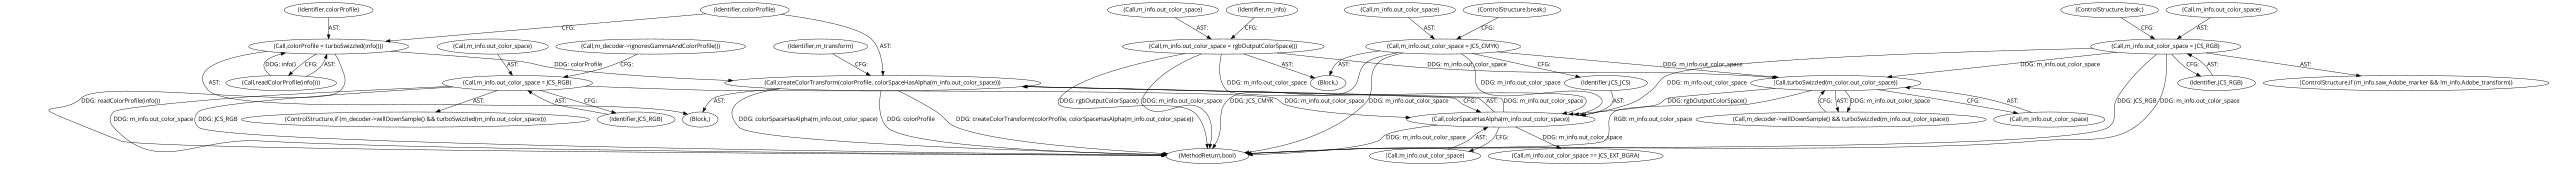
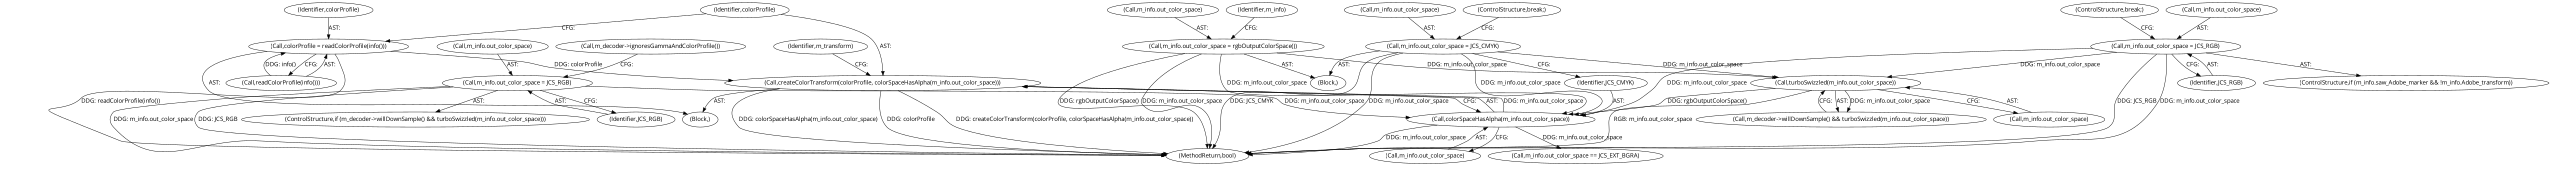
  digraph {
    fontname="Open Sans"
    node [fontname="Open Sans"]
    edge [fontname="Open Sans"]
    n1 [label="(Call,createColorTransform(colorProfile, colorSpaceHasAlpha(m_info.out_color_space)))"]
    n2 [label="(Call,colorSpaceHasAlpha(m_info.out_color_space))"]
    n3 [label="(MethodReturn,bool)"]
    n4 [label="(Block,)"]
    n5 [label="(Call,m_info.out_color_space == JCS_EXT_BGRA)"]
    n6 [label="(Call,m_info.out_color_space)"]
-   n7 [label="(Call,colorProfile = turboSwizzled(info()))"]
+   n7 [label="(Call,colorProfile = readColorProfile(info()))"]
    n8 [label="(Call,readColorProfile(info()))"]
    n9 [label="(Call,m_info.out_color_space = rgbOutputColorSpace())"]
-   n10 [label="(Call,turboSwizzled(m_color.out_color_space))"]
+   n10 [label="(Call,turboSwizzled(m_info.out_color_space))"]
    n11 [label="(Block,)"]
    n12 [label="(Call,m_decoder->willDownSample() && turboSwizzled(m_info.out_color_space))"]
    n13 [label="(Call,m_info.out_color_space)"]
    n14 [label="(Call,m_info.out_color_space = JCS_CMYK)"]
-   n15 [label="(Identifier,JCS_JCS)"]
+   n15 [label="(Identifier,JCS_CMYK)"]
    n16 [label="(Call,m_info.out_color_space = JCS_RGB)"]
    n17 [label="(Identifier,JCS_RGB)"]
    n18 [label="(ControlStructure,if (m_info.saw_Adobe_marker && !m_info.Adobe_transform))"]
    n19 [label="(Call,m_info.out_color_space = JCS_RGB)"]
    n20 [label="(ControlStructure,if (m_decoder->willDownSample() && turboSwizzled(m_info.out_color_space)))"]
    n21 [label="(Identifier,JCS_RGB)"]
    n22 [label="(ControlStructure,break;)"]
    n23 [label="(Call,m_info.out_color_space)"]
    n24 [label="(Identifier,colorProfile)"]
    n25 [label="(Identifier,m_info)"]
    n26 [label="(Call,m_info.out_color_space)"]
    n27 [label="(Identifier,colorProfile)"]
    n28 [label="(Call,m_decoder->ignoresGammaAndColorProfile())"]
    n29 [label="(Call,m_info.out_color_space)"]
    n30 [label="(Call,m_info.out_color_space)"]
    n31 [label="(Identifier,m_transform)"]
    n32 [label="(ControlStructure,break;)"]
    n1 -> n2 [label="CFG: "]
    n1 -> n3 [label="DDG: createColorTransform(colorProfile, colorSpaceHasAlpha(m_info.out_color_space))"]
    n1 -> n3 [label="DDG: colorSpaceHasAlpha(m_info.out_color_space)"]
    n1 -> n3 [label="DDG: colorProfile"]
    n1 -> n4 [label="AST: "]
    n2 -> n1 [label="AST: "]
    n2 -> n1 [label="DDG: m_info.out_color_space"]
    n2 -> n3 [label="DDG: m_info.out_color_space"]
    n2 -> n5 [label="DDG: m_info.out_color_space"]
    n2 -> n6 [label="CFG: "]
    n6 -> n2 [label="AST: "]
    n7 -> n1 [label="DDG: colorProfile"]
    n7 -> n3 [label="DDG: readColorProfile(info())"]
    n7 -> n4 [label="AST: "]
    n7 -> n8 [label="CFG: "]
    n8 -> n7 [label="AST: "]
    n8 -> n7 [label="DDG: info()"]
    n9 -> n2 [label="DDG: m_info.out_color_space"]
    n9 -> n3 [label="DDG: m_info.out_color_space"]
    n9 -> n3 [label="DDG: rgbOutputColorSpace()"]
    n9 -> n10 [label="DDG: m_info.out_color_space"]
    n9 -> n11 [label="AST: "]
    n10 -> n2 [label="DDG: rgbOutputColorSpace()"]
    n10 -> n3 [label="RGB: m_info.out_color_space"]
    n10 -> n12 [label="AST: "]
    n10 -> n12 [label="DDG: m_info.out_color_space"]
    n10 -> n13 [label="CFG: "]
    n12 -> n10 [label="CFG: "]
    n13 -> n10 [label="AST: "]
    n14 -> n2 [label="DDG: m_info.out_color_space"]
    n14 -> n3 [label="DDG: JCS_CMYK"]
    n14 -> n3 [label="DDG: m_info.out_color_space"]
    n14 -> n10 [label="DDG: m_info.out_color_space"]
    n14 -> n11 [label="AST: "]
    n14 -> n15 [label="CFG: "]
    n15 -> n2 [label="AST: "]
    n16 -> n2 [label="DDG: m_info.out_color_space"]
    n16 -> n3 [label="DDG: JCS_RGB"]
    n16 -> n3 [label="DDG: m_info.out_color_space"]
    n16 -> n10 [label="DDG: m_info.out_color_space"]
    n16 -> n17 [label="CFG: "]
    n16 -> n18 [label="AST: "]
    n17 -> n16 [label="AST: "]
    n19 -> n2 [label="DDG: m_info.out_color_space"]
    n19 -> n3 [label="DDG: JCS_RGB"]
    n19 -> n3 [label="DDG: m_info.out_color_space"]
    n19 -> n20 [label="AST: "]
    n19 -> n21 [label="CFG: "]
    n21 -> n19 [label="AST: "]
    n22 -> n16 [label="CFG: "]
    n23 -> n9 [label="AST: "]
    n24 -> n7 [label="AST: "]
    n25 -> n9 [label="CFG: "]
    n26 -> n14 [label="AST: "]
    n27 -> n1 [label="AST: "]
    n27 -> n7 [label="CFG: "]
    n28 -> n19 [label="CFG: "]
    n29 -> n19 [label="AST: "]
    n30 -> n16 [label="AST: "]
    n31 -> n1 [label="CFG: "]
    n32 -> n14 [label="CFG: "]
  }
